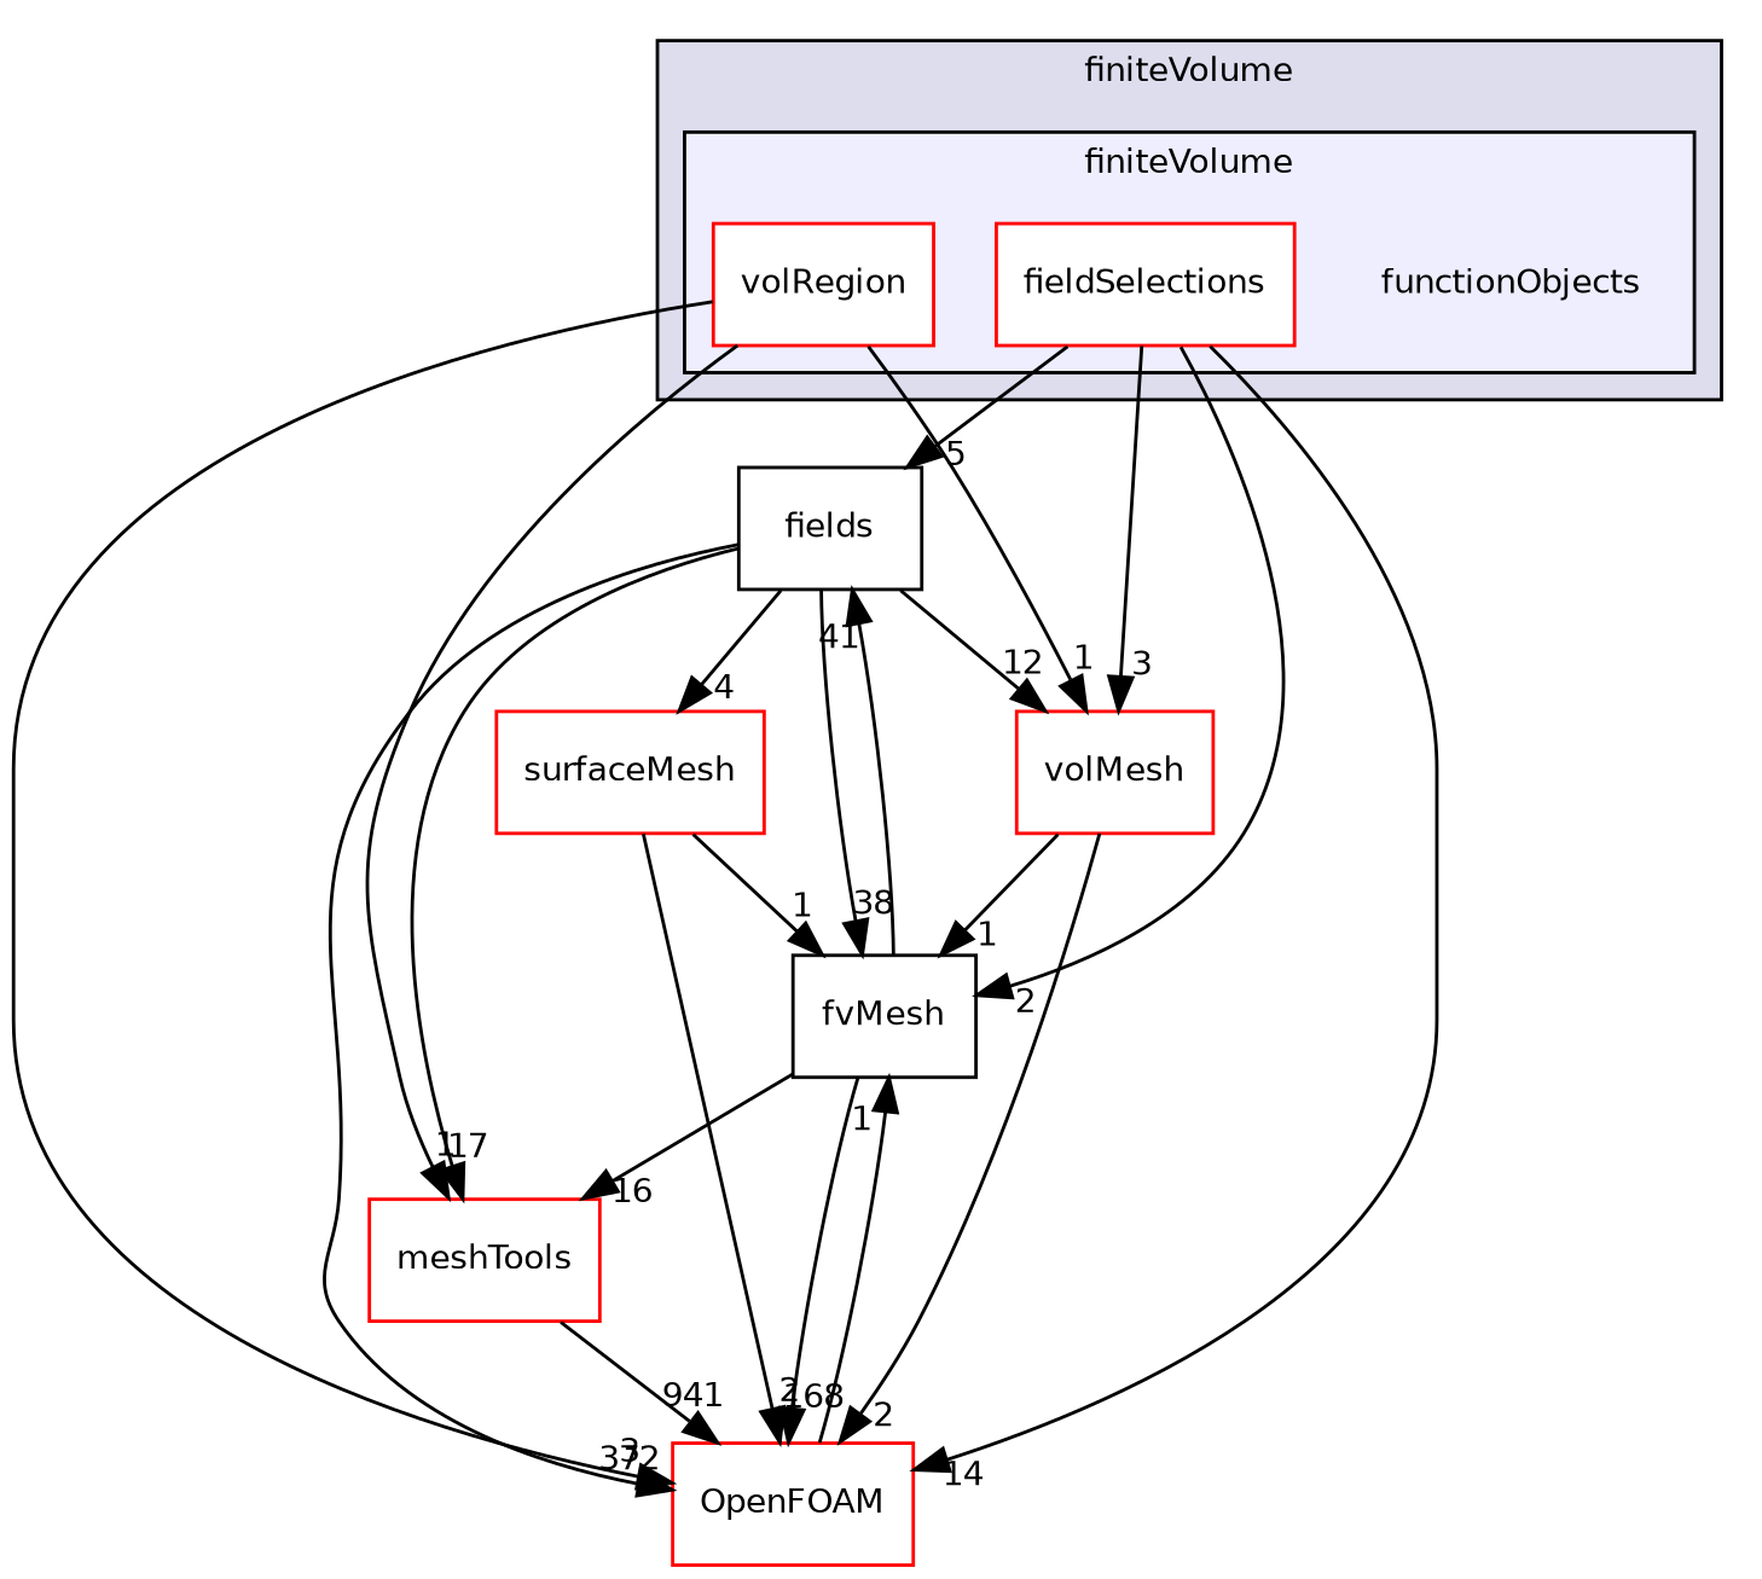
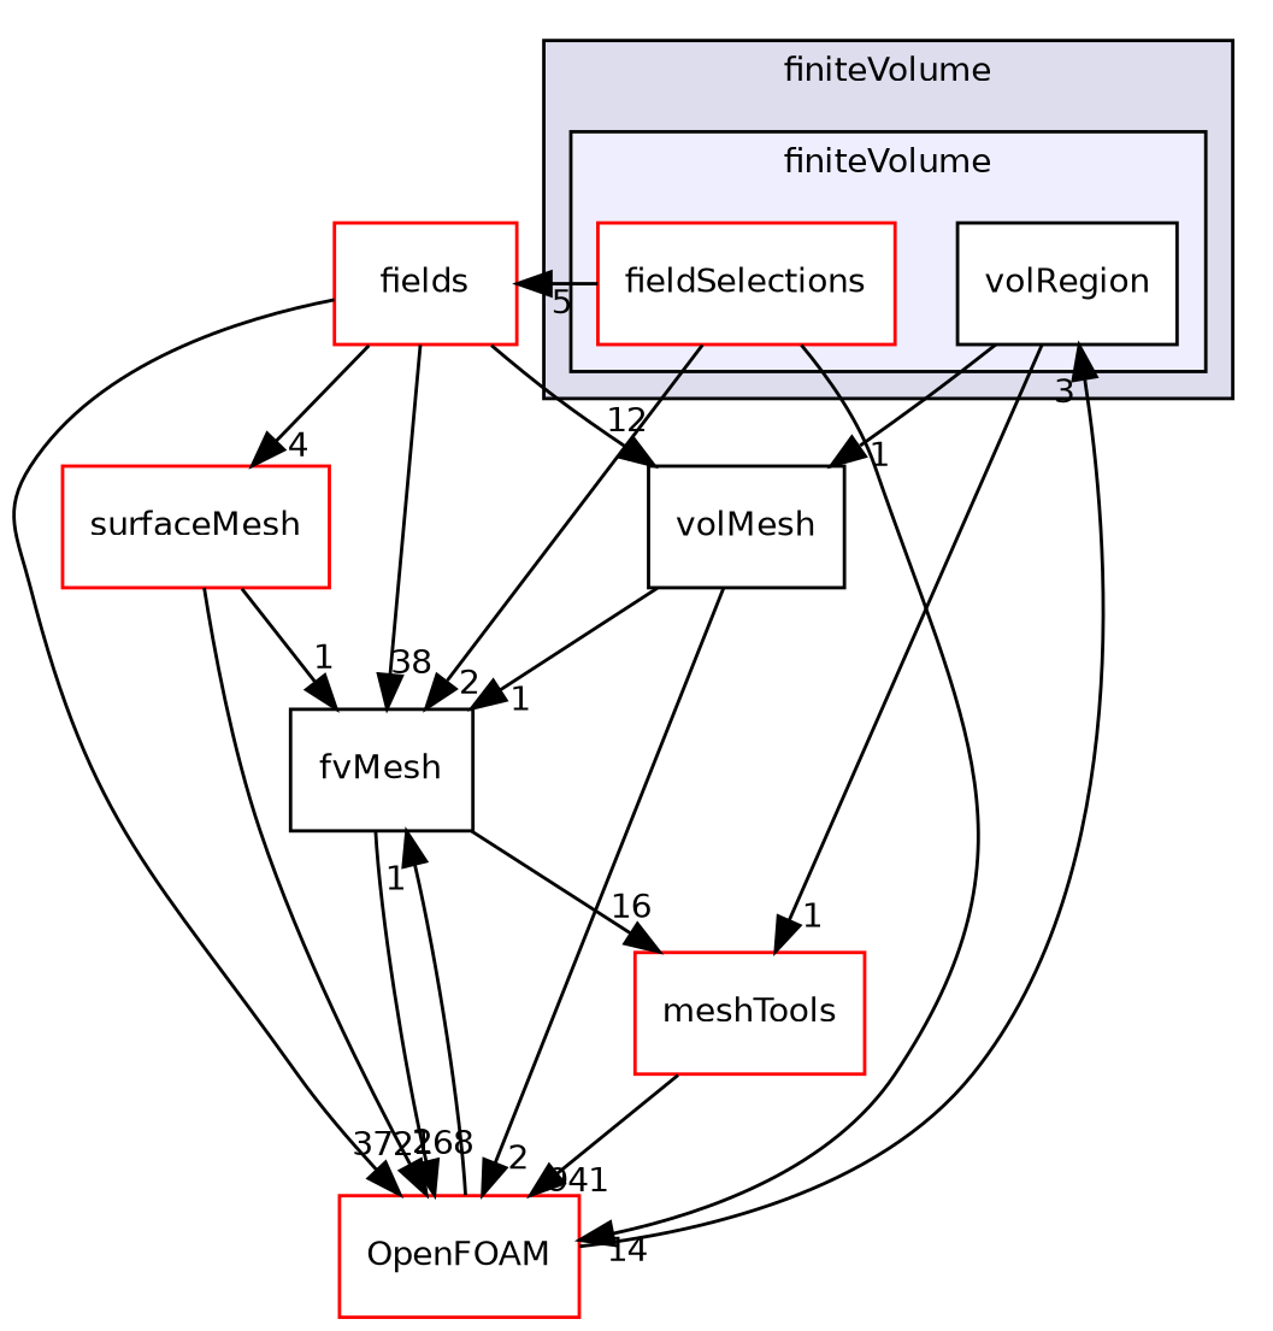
  digraph {
    compound=true
    node [fontname=Helvetica fontsize=10 shape=box color=red]
    edge [headlabel=1 labeldistance=1.5 labelfontname=Helvetica labelfontsize=10]
-   n1 [label=functionObjects shape=plaintext color=""]
    n2 [fillcolor=white label=fieldSelections style=filled]
-   n3 [fillcolor=white label=volRegion style=filled]
-   n4 [color=black label=fields]
-   n5 [label=volMesh]
+   n3 [color=black fillcolor=white label=volRegion style=filled]
+   n4 [label=fields]
+   n5 [label=volMesh color=""]
    n6 [color=black label=fvMesh]
    n7 [label=OpenFOAM]
    n8 [label=meshTools]
    n9 [label=surfaceMesh]
    subgraph cluster_1 {
      bgcolor="#ddddee"
      fontname=Helvetica
      fontsize=10
      label=finiteVolume
      pencolor=black
      subgraph cluster_2 {
        bgcolor="#eeeeff"
        fontname=Helvetica
        fontsize=10
        label=finiteVolume
        pencolor=black
-       n1
        n2
        n3
      }
    }
    n2 -> n4 [headlabel=5]
-   n2 -> n5 [headlabel=3]
    n2 -> n6 [headlabel=2]
    n2 -> n7 [headlabel=14]
    n3 -> n5
-   n3 -> n7 [headlabel=3]
+   n7 -> n3 [headlabel=3]
    n3 -> n8
    n4 -> n5 [headlabel=12]
    n4 -> n6 [headlabel=38]
    n4 -> n7 [headlabel=372]
-   n4 -> n8 [headlabel=17]
    n4 -> n9 [headlabel=4]
    n5 -> n6
    n5 -> n7 [headlabel=2]
-   n6 -> n4 [headlabel=41]
    n6 -> n7 [headlabel=168]
    n6 -> n8 [headlabel=16]
    n7 -> n6
    n8 -> n7 [headlabel=941]
    n9 -> n6
    n9 -> n7 [headlabel=2]
  }
